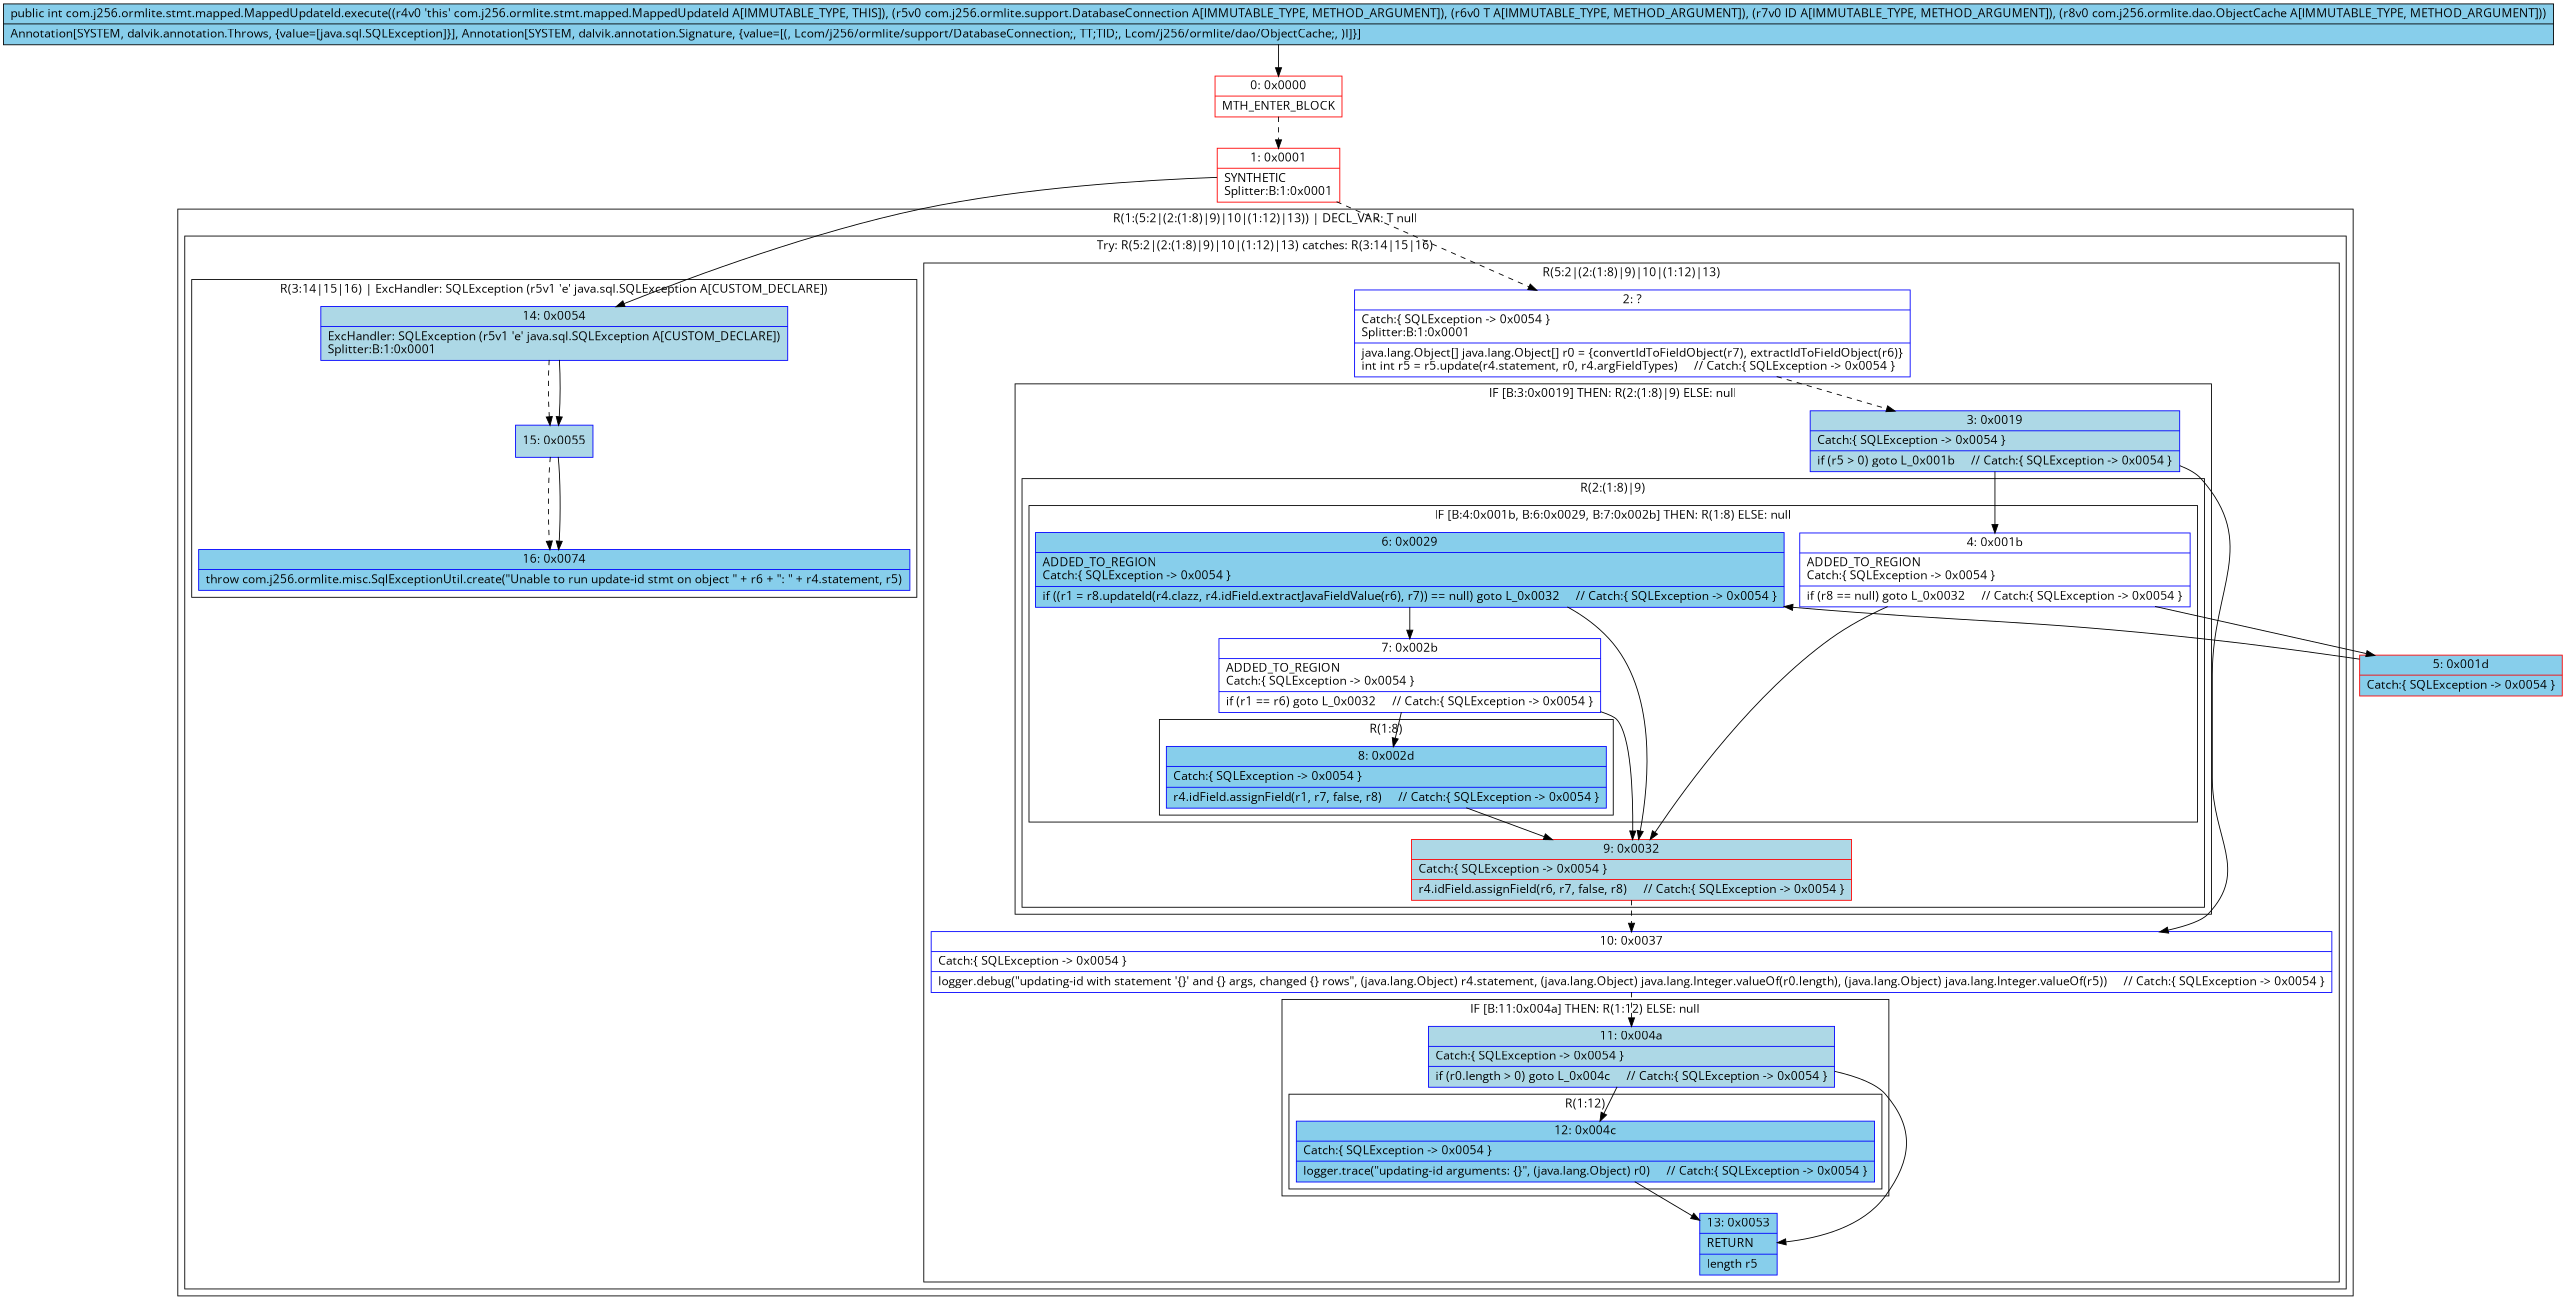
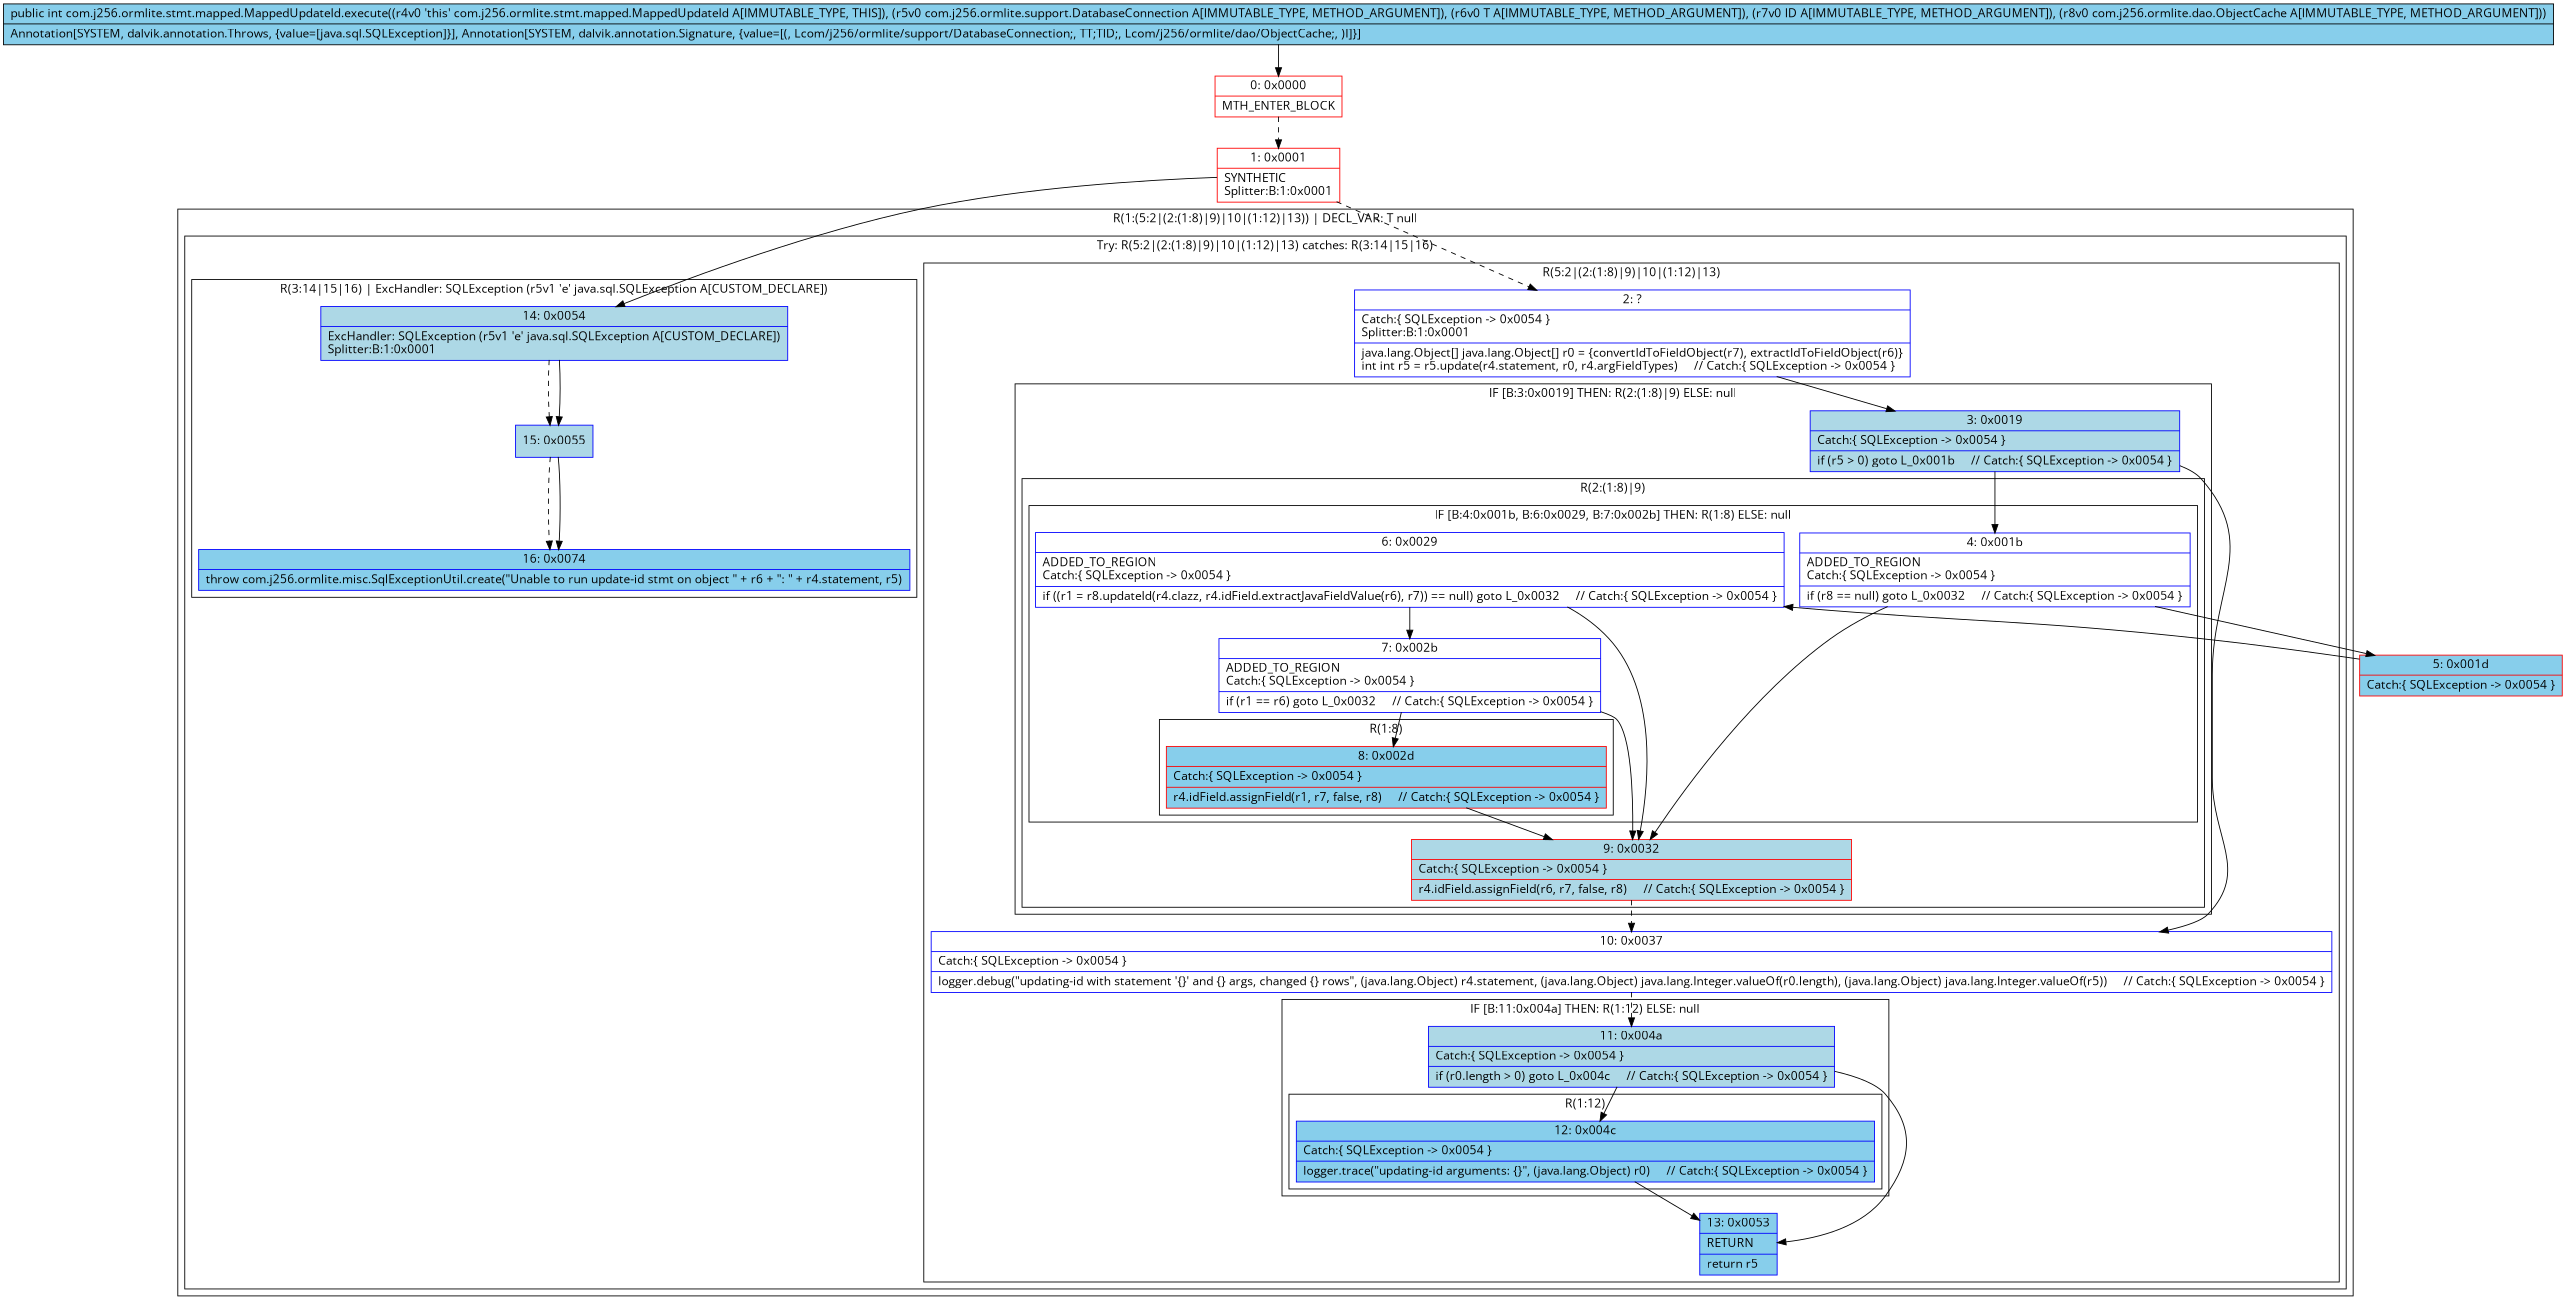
  digraph {
    fontname="Open Sans"
    node [color=blue fillcolor=white fontname="Open Sans" shape=record style=filled]
    edge [fontname="Open Sans" style=solid]
-   n1 [fillcolor=skyblue label="{8\:\ 0x002d|Catch:\{ SQLException \-\> 0x0054 \}\l|r4.idField.assignField(r1, r7, false, r8)     \/\/ Catch:\{ SQLException \-\> 0x0054 \}\l}"]
+   n1 [color=red fillcolor=skyblue label="{8\:\ 0x002d|Catch:\{ SQLException \-\> 0x0054 \}\l|r4.idField.assignField(r1, r7, false, r8)     \/\/ Catch:\{ SQLException \-\> 0x0054 \}\l}"]
    n2 [label="{4\:\ 0x001b|ADDED_TO_REGION\lCatch:\{ SQLException \-\> 0x0054 \}\l|if (r8 == null) goto L_0x0032     \/\/ Catch:\{ SQLException \-\> 0x0054 \}\l}"]
-   n3 [fillcolor=skyblue label="{6\:\ 0x0029|ADDED_TO_REGION\lCatch:\{ SQLException \-\> 0x0054 \}\l|if ((r1 = r8.updateId(r4.clazz, r4.idField.extractJavaFieldValue(r6), r7)) == null) goto L_0x0032     \/\/ Catch:\{ SQLException \-\> 0x0054 \}\l}"]
+   n3 [label="{6\:\ 0x0029|ADDED_TO_REGION\lCatch:\{ SQLException \-\> 0x0054 \}\l|if ((r1 = r8.updateId(r4.clazz, r4.idField.extractJavaFieldValue(r6), r7)) == null) goto L_0x0032     \/\/ Catch:\{ SQLException \-\> 0x0054 \}\l}"]
    n4 [label="{7\:\ 0x002b|ADDED_TO_REGION\lCatch:\{ SQLException \-\> 0x0054 \}\l|if (r1 == r6) goto L_0x0032     \/\/ Catch:\{ SQLException \-\> 0x0054 \}\l}"]
    n5 [color=red fillcolor=lightblue label="{9\:\ 0x0032|Catch:\{ SQLException \-\> 0x0054 \}\l|r4.idField.assignField(r6, r7, false, r8)     \/\/ Catch:\{ SQLException \-\> 0x0054 \}\l}"]
    n6 [fillcolor=lightblue label="{3\:\ 0x0019|Catch:\{ SQLException \-\> 0x0054 \}\l|if (r5 \> 0) goto L_0x001b     \/\/ Catch:\{ SQLException \-\> 0x0054 \}\l}"]
    n7 [fillcolor=skyblue label="{12\:\ 0x004c|Catch:\{ SQLException \-\> 0x0054 \}\l|logger.trace(\"updating\-id arguments: \{\}\", (java.lang.Object) r0)     \/\/ Catch:\{ SQLException \-\> 0x0054 \}\l}"]
    n8 [fillcolor=lightblue label="{11\:\ 0x004a|Catch:\{ SQLException \-\> 0x0054 \}\l|if (r0.length \> 0) goto L_0x004c     \/\/ Catch:\{ SQLException \-\> 0x0054 \}\l}"]
    n9 [label="{2\:\ ?|Catch:\{ SQLException \-\> 0x0054 \}\lSplitter:B:1:0x0001\l|java.lang.Object[] java.lang.Object[] r0 = \{convertIdToFieldObject(r7), extractIdToFieldObject(r6)\}\lint int r5 = r5.update(r4.statement, r0, r4.argFieldTypes)     \/\/ Catch:\{ SQLException \-\> 0x0054 \}\l}"]
    n10 [label="{10\:\ 0x0037|Catch:\{ SQLException \-\> 0x0054 \}\l|logger.debug(\"updating\-id with statement '\{\}' and \{\} args, changed \{\} rows\", (java.lang.Object) r4.statement, (java.lang.Object) java.lang.Integer.valueOf(r0.length), (java.lang.Object) java.lang.Integer.valueOf(r5))     \/\/ Catch:\{ SQLException \-\> 0x0054 \}\l}"]
-   n11 [fillcolor=skyblue label="{13\:\ 0x0053|RETURN\l|length r5\l}"]
+   n11 [fillcolor=skyblue label="{13\:\ 0x0053|RETURN\l|return r5\l}"]
    n12 [fillcolor=lightblue label="{14\:\ 0x0054|ExcHandler: SQLException (r5v1 'e' java.sql.SQLException A[CUSTOM_DECLARE])\lSplitter:B:1:0x0001\l}"]
    n13 [fillcolor=lightblue label="{15\:\ 0x0055}"]
    n14 [fillcolor=skyblue label="{16\:\ 0x0074|throw com.j256.ormlite.misc.SqlExceptionUtil.create(\"Unable to run update\-id stmt on object \" + r6 + \": \" + r4.statement, r5)\l}"]
    n15 [color=red fillcolor=skyblue label="{5\:\ 0x001d|Catch:\{ SQLException \-\> 0x0054 \}\l}"]
    n16 [color=red label="{0\:\ 0x0000|MTH_ENTER_BLOCK\l}"]
    n17 [color=red label="{1\:\ 0x0001|SYNTHETIC\lSplitter:B:1:0x0001\l}"]
    n18 [fillcolor=skyblue label="{public int com.j256.ormlite.stmt.mapped.MappedUpdateId.execute((r4v0 'this' com.j256.ormlite.stmt.mapped.MappedUpdateId A[IMMUTABLE_TYPE, THIS]), (r5v0 com.j256.ormlite.support.DatabaseConnection A[IMMUTABLE_TYPE, METHOD_ARGUMENT]), (r6v0 T A[IMMUTABLE_TYPE, METHOD_ARGUMENT]), (r7v0 ID A[IMMUTABLE_TYPE, METHOD_ARGUMENT]), (r8v0 com.j256.ormlite.dao.ObjectCache A[IMMUTABLE_TYPE, METHOD_ARGUMENT]))  | Annotation[SYSTEM, dalvik.annotation.Throws, \{value=[java.sql.SQLException]\}], Annotation[SYSTEM, dalvik.annotation.Signature, \{value=[(, Lcom\/j256\/ormlite\/support\/DatabaseConnection;, TT;TID;, Lcom\/j256\/ormlite\/dao\/ObjectCache;, )I]\}]\l}" color=""]
    subgraph cluster_1 {
      label="R(1:(5:2|(2:(1:8)|9)|10|(1:12)|13)) | DECL_VAR: T null\l"
      subgraph cluster_2 {
        label="Try: R(5:2|(2:(1:8)|9)|10|(1:12)|13) catches: R(3:14|15|16)"
        subgraph cluster_3 {
          label="R(5:2|(2:(1:8)|9)|10|(1:12)|13)"
          n9
          n10
          n11
          subgraph cluster_4 {
            label="IF [B:3:0x0019] THEN: R(2:(1:8)|9) ELSE: null"
            n6
            subgraph cluster_5 {
              label="R(2:(1:8)|9)"
              n5
              subgraph cluster_6 {
                label="IF [B:4:0x001b, B:6:0x0029, B:7:0x002b] THEN: R(1:8) ELSE: null"
                n2
                n3
                n4
                subgraph cluster_7 {
                  label="R(1:8)"
                  n1
                }
              }
            }
          }
          subgraph cluster_8 {
            label="IF [B:11:0x004a] THEN: R(1:12) ELSE: null"
            n8
            subgraph cluster_9 {
              label="R(1:12)"
              n7
            }
          }
        }
        subgraph cluster_10 {
          label="R(3:14|15|16) | ExcHandler: SQLException (r5v1 'e' java.sql.SQLException A[CUSTOM_DECLARE])\l"
          n12
          n13
          n14
        }
      }
    }
    subgraph cluster_11 {
      label="R(3:14|15|16) | ExcHandler: SQLException (r5v1 'e' java.sql.SQLException A[CUSTOM_DECLARE])\l"
    }
    n1 -> n5
    n2 -> n5
    n2 -> n15
    n3 -> n4
    n3 -> n5
    n4 -> n1
    n4 -> n5
    n5 -> n10 [style=dashed]
    n6 -> n2
    n6 -> n10
    n7 -> n11
    n8 -> n7
    n8 -> n11
-   n9 -> n6 [style=dashed]
+   n9 -> n6
    n10 -> n8 [style=dashed]
    n12 -> n13 [style=dashed]
    n12 -> n13
    n13 -> n14 [style=dashed]
    n13 -> n14
    n15 -> n3
    n16 -> n17 [style=dashed]
    n17 -> n9 [style=dashed]
    n17 -> n12
    n18 -> n16
  }
